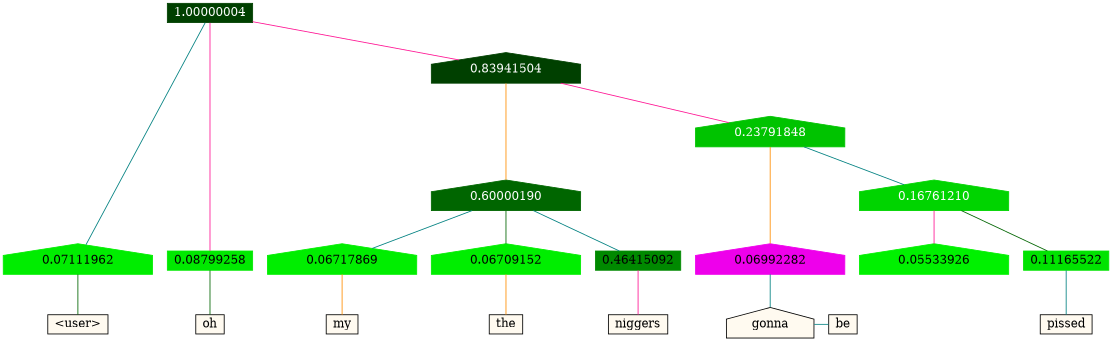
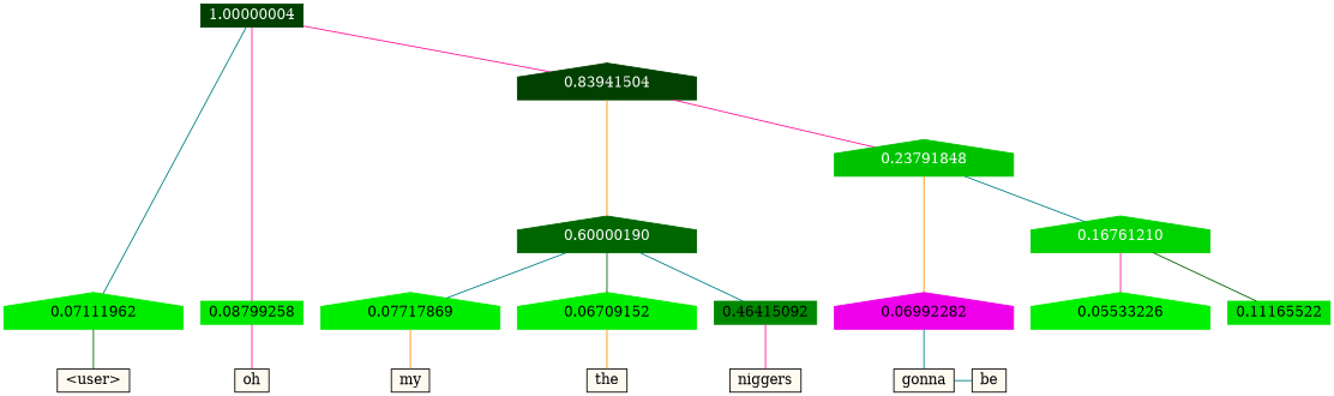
  graph {
    node [color=black format=png nodesep=0.001 ordering=out overlap_scaling=0.01 ranksep=0.001 shape=box style=filled]
    edge [color=teal]
    n1 [fillcolor=floralwhite height=0.15 label="\<user\>" style="filled,solid" width=0.15]
    n2 [fillcolor=floralwhite height=0.15 label=oh style="filled,solid" width=0.15]
    n3 [fillcolor=floralwhite height=0.15 label=my style="filled,solid" width=0.15]
    n4 [fillcolor=floralwhite height=0.15 label=the style="filled,solid" width=0.15]
    n5 [fillcolor=floralwhite height=0.15 label=niggers style="filled,solid" width=0.15]
-   n6 [fillcolor=floralwhite height=0.15 label=gonna shape=house style="filled,solid" width=0.15]
+   n6 [fillcolor=floralwhite height=0.15 label=gonna style="filled,solid" width=0.15]
    n7 [fillcolor=floralwhite height=0.15 label=be style="filled,solid" width=0.15]
-   n8 [fillcolor=floralwhite height=0.15 label=pissed style="filled,solid" width=0.15]
    n9 [color="0.334 1.000 0.929" fontcolor=black height=0.15 label=0.07111962 shape=house width=0.15]
    n10 [color="0.334 1.000 0.912" fontcolor=black height=0.15 label=0.08799258 width=0.15]
-   n11 [color="0.334 1.000 0.933" fontcolor=black height=0.15 label=0.06717869 shape=house width=0.15]
+   n11 [color="0.334 1.000 0.933" fontcolor=black height=0.15 label=0.07717869 shape=house width=0.15]
    n12 [color="0.334 1.000 0.933" fontcolor=black height=0.15 label=0.06709152 shape=house width=0.15]
    n13 [color="0.334 1.000 0.536" fontcolor=black height=0.15 label=0.46415092 width=0.15]
    n14 [color="0.835 1.000 0.930" fontcolor=black height=0.15 label=0.06992282 shape=house width=0.15]
-   n15 [color="0.334 1.000 0.945" fontcolor=black height=0.15 label=0.05533926 shape=house width=0.15]
+   n15 [color="0.334 1.000 0.945" fontcolor=black height=0.15 label=0.05533226 shape=house width=0.15]
    n16 [color="0.334 1.000 0.888" fontcolor=black height=0.15 label=0.11165522 width=0.15]
    n17 [color="0.334 1.000 0.250" fontcolor=grey99 height=0.15 label=1.00000004 width=0.15]
    n18 [color="0.334 1.000 0.250" fontcolor=grey99 height=0.15 label=0.83941504 shape=house width=0.15]
    n19 [color="0.334 1.000 0.400" fontcolor=grey99 height=0.15 label=0.60000190 shape=house width=0.15]
    n20 [color="0.334 1.000 0.762" fontcolor=grey99 height=0.15 label=0.23791848 shape=house width=0.15]
    n21 [color="0.334 1.000 0.832" fontcolor=grey99 height=0.15 label=0.16761210 shape=house width=0.15]
    subgraph sub_1 {
      rank=same
      n1
      n2
      n3
      n4
      n5
      n6
      n7
-     n8
    }
    subgraph sub_2 {
      rank=same
      n9
      n10
      n11
      n12
      n13
      n14
      n15
      n16
    }
    n6 -- n7
    n9 -- n1 [color=darkgreen]
-   n10 -- n2 [color=darkgreen]
+   n10 -- n2 [color=deeppink]
    n11 -- n3 [color=darkorange]
    n12 -- n4 [color=darkorange]
    n13 -- n5 [color=deeppink]
    n14 -- n6
-   n16 -- n8
    n17 -- n9
    n17 -- n10 [color=deeppink]
    n17 -- n18 [color=deeppink]
    n18 -- n19 [color=darkorange]
    n18 -- n20 [color=deeppink]
    n19 -- n11
    n19 -- n12 [color=darkgreen]
    n19 -- n13
    n20 -- n14 [color=darkorange]
    n20 -- n21
    n21 -- n15 [color=deeppink]
    n21 -- n16 [color=darkgreen]
  }
